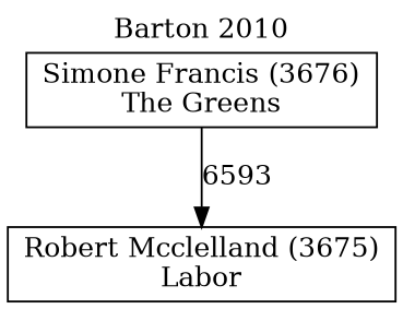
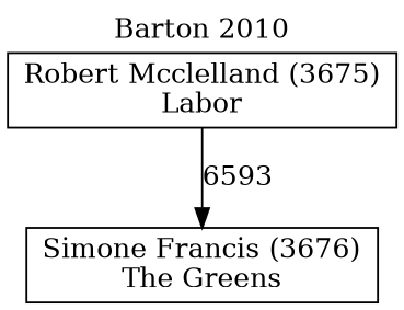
  digraph {
    label="Barton 2010"
    labelloc=t
    mclimit=10
    node [shape=box]
    n1 [label="Robert Mcclelland (3675)\nLabor"]
    n2 [label="Simone Francis (3676)\nThe Greens"]
-   n2 -> n1 [label=6593]
+   n1 -> n2 [label=6593]
  }
